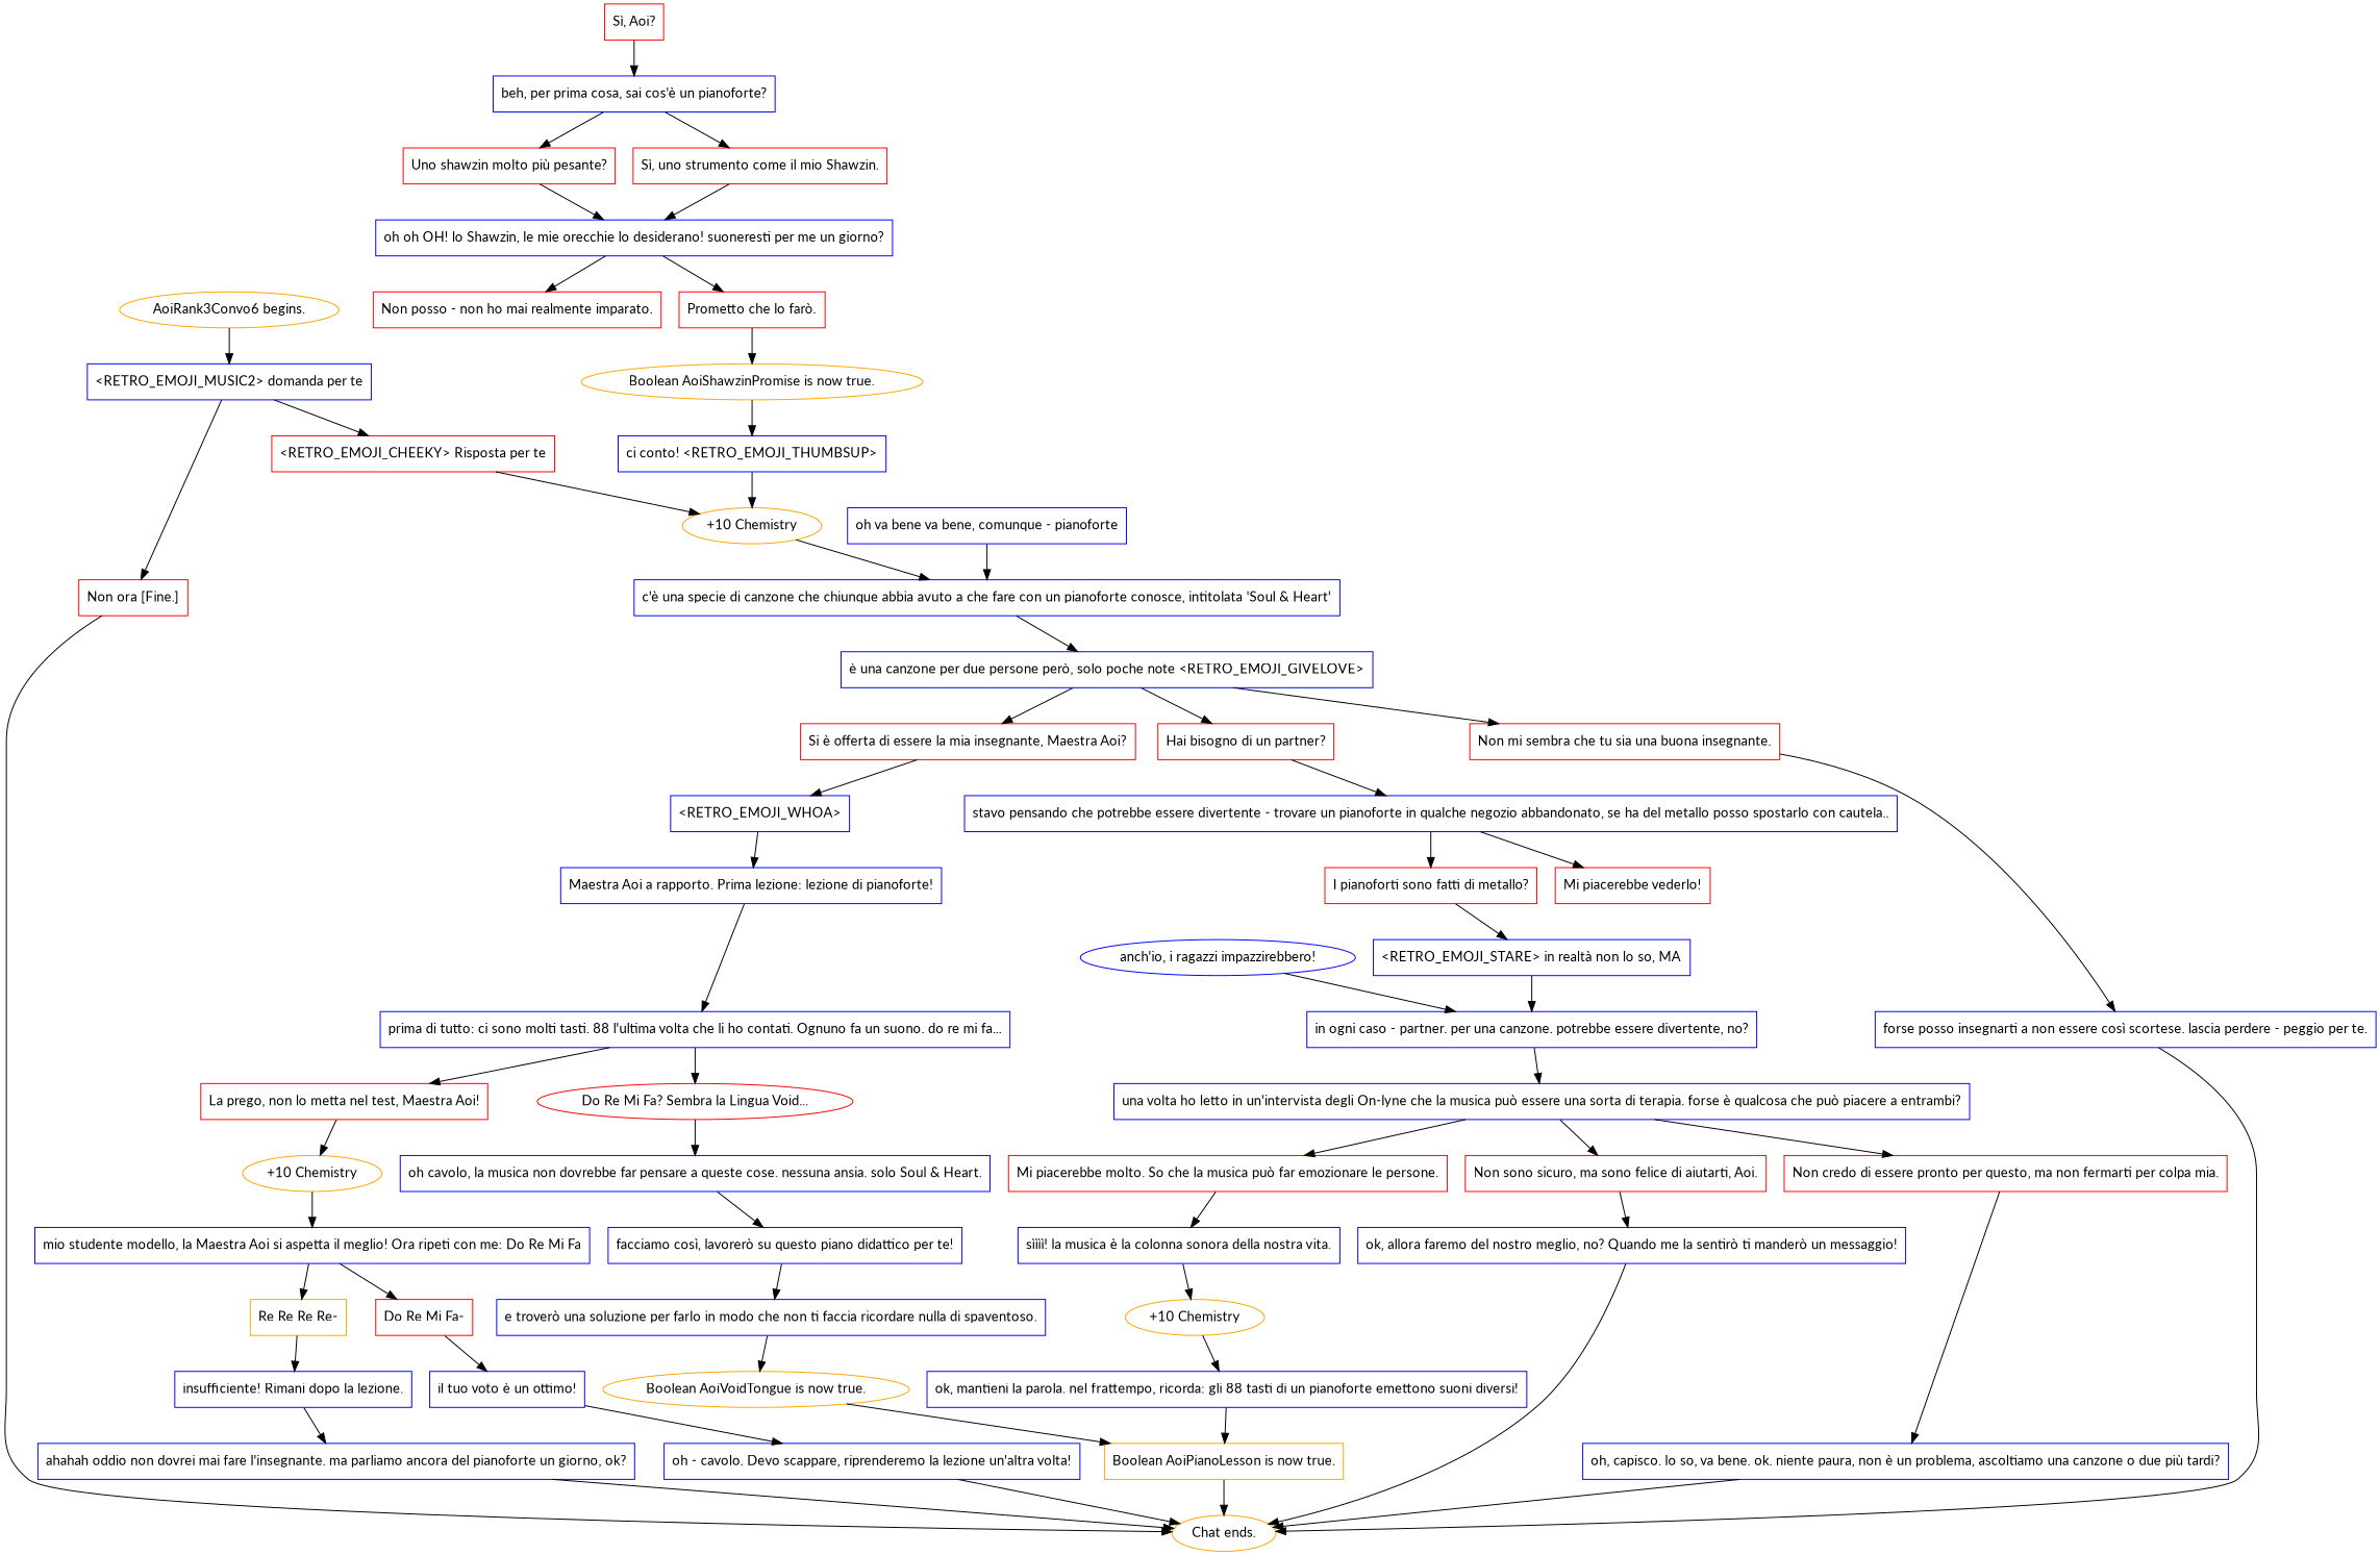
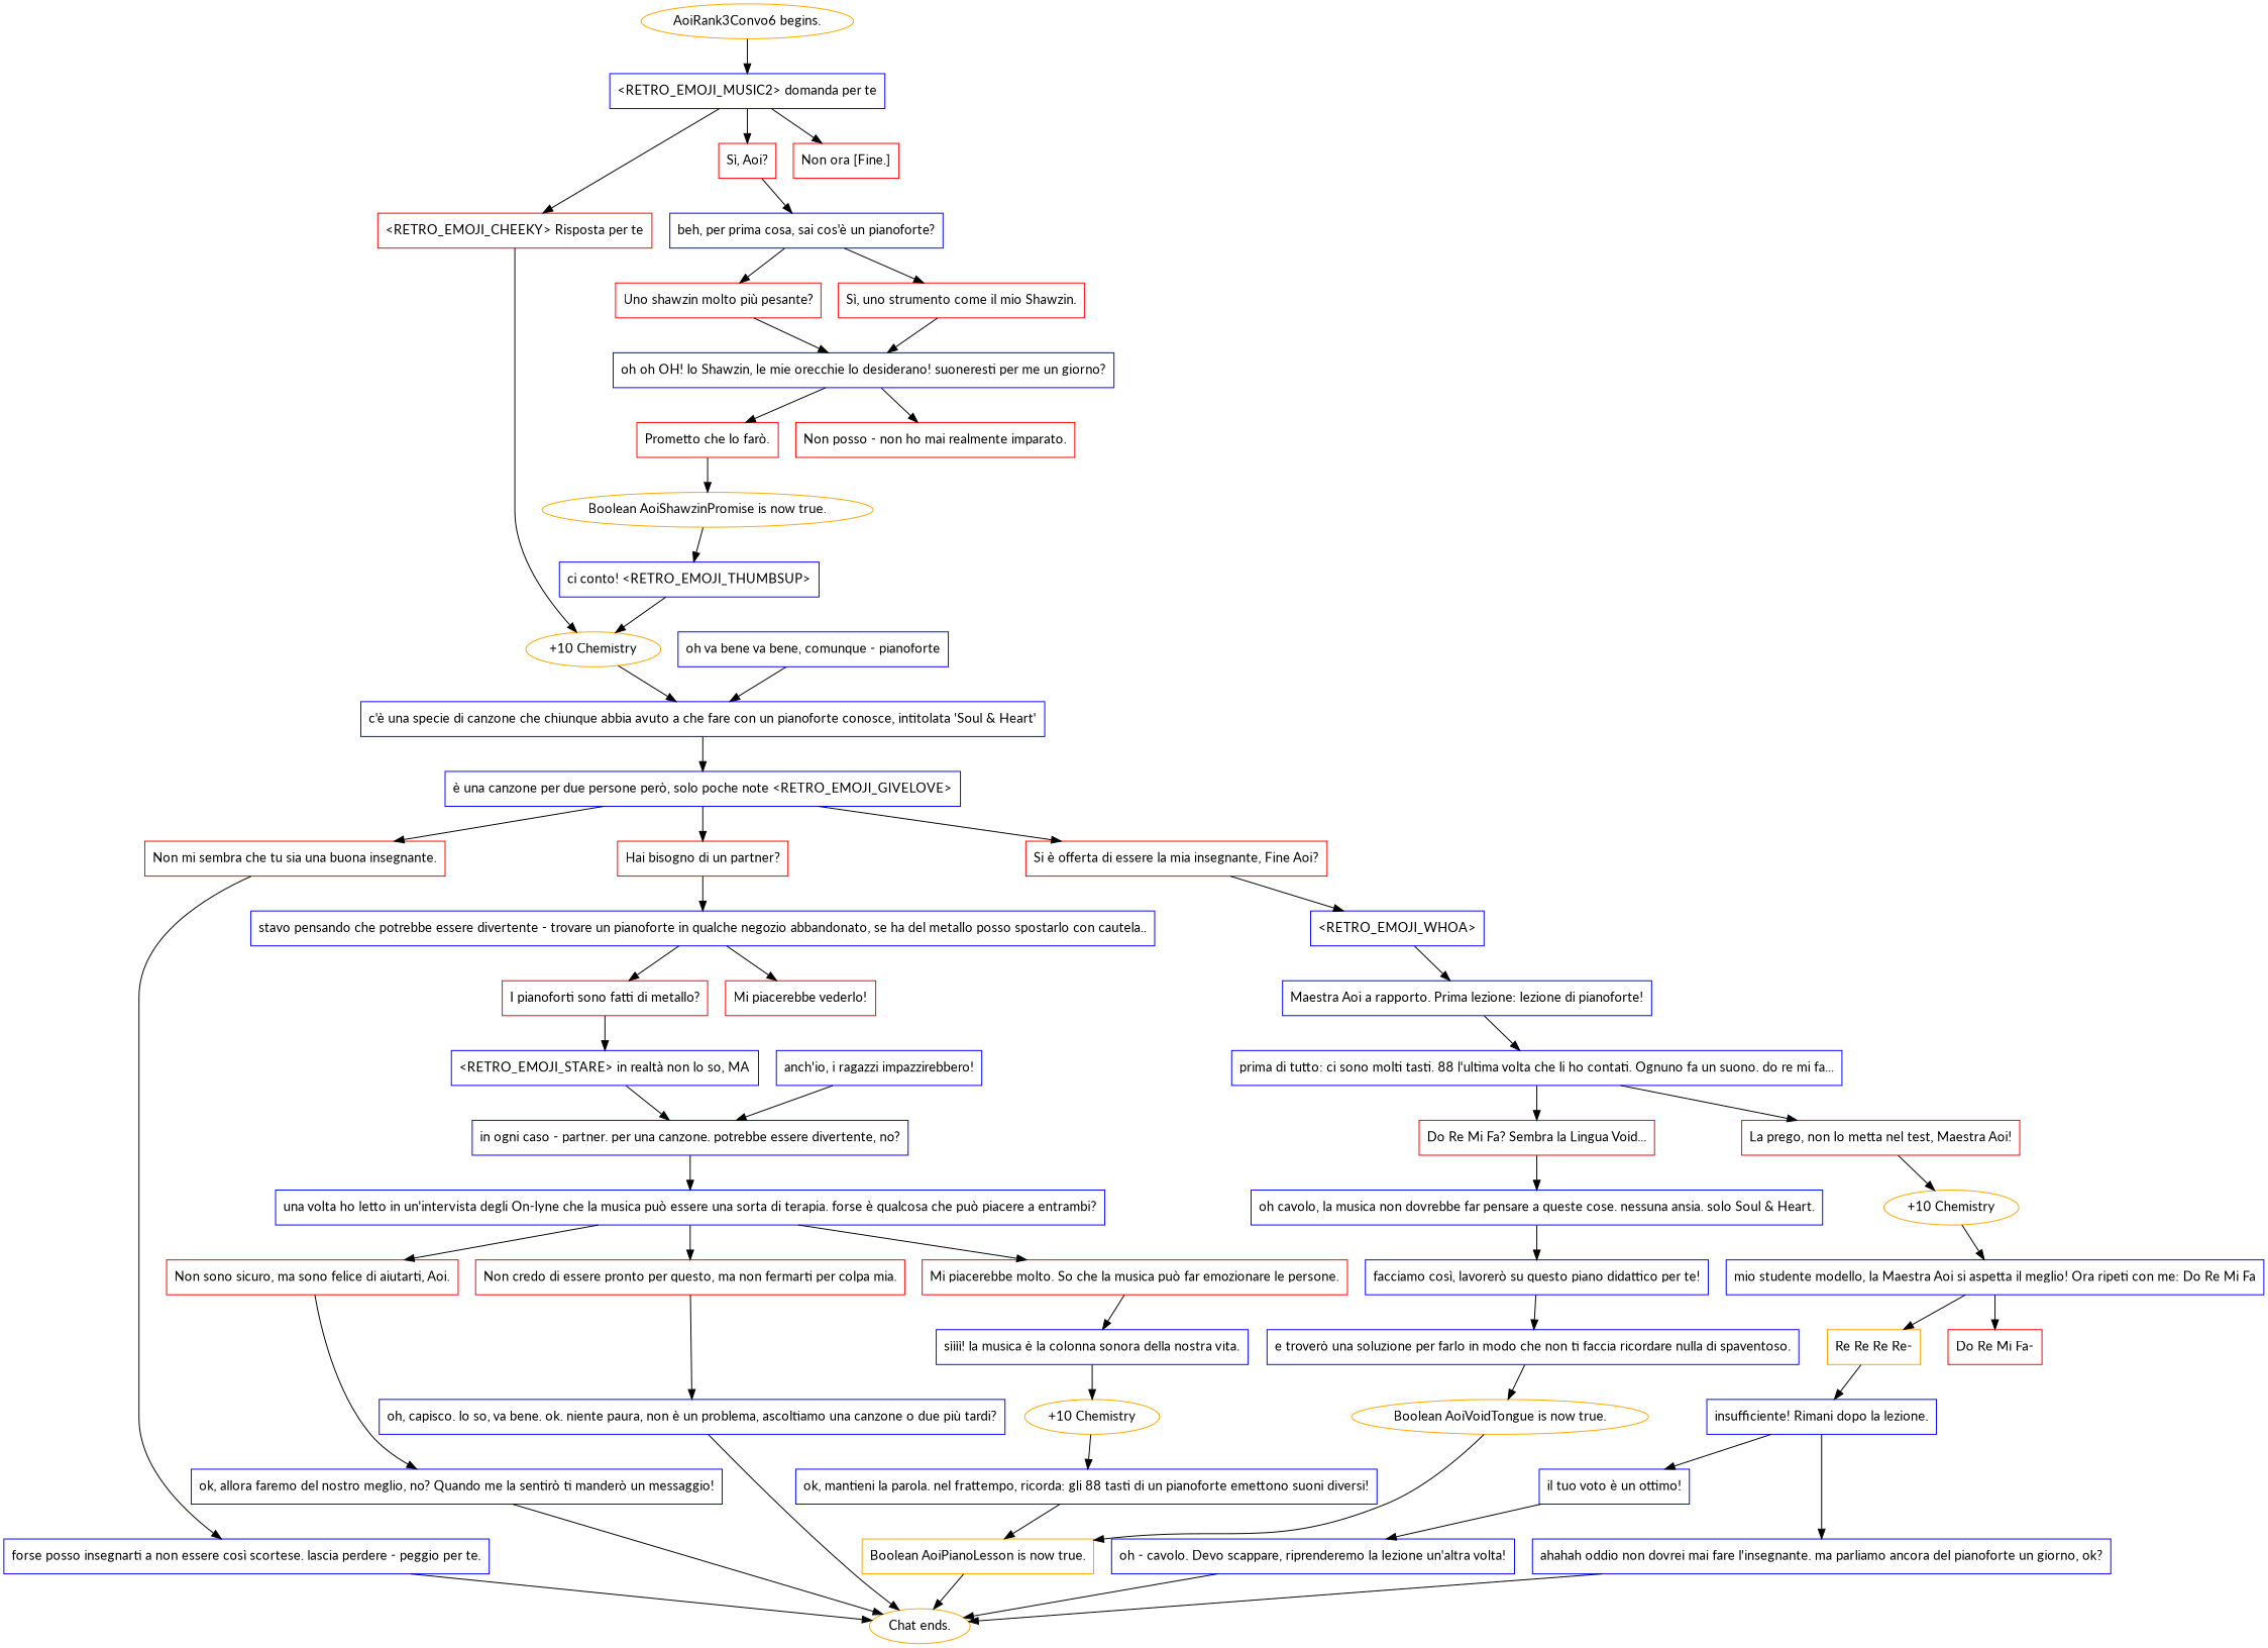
  digraph {
    fontname=Lato
    node [color=blue fontname=Lato shape=box]
    edge [fontname=Lato]
    "AoiRank3Convo6 begins." [color=orange shape=""]
    n2 [label="<RETRO_EMOJI_MUSIC2> domanda per te"]
    n3 [color=red label="<RETRO_EMOJI_CHEEKY> Risposta per te"]
    n4 [color=red label="Sì, Aoi?"]
    n5 [color=red label="Non ora [Fine.]"]
    n6 [color=orange label="+10 Chemistry" shape=""]
    n7 [label="beh, per prima cosa, sai cos'è un pianoforte?"]
    "Chat ends." [color=orange shape=""]
    n9 [label="c'è una specie di canzone che chiunque abbia avuto a che fare con un pianoforte conosce, intitolata 'Soul & Heart'"]
    n10 [color=red label="Uno shawzin molto più pesante?"]
    n11 [color=red label="Sì, uno strumento come il mio Shawzin."]
    n12 [label="è una canzone per due persone però, solo poche note <RETRO_EMOJI_GIVELOVE>"]
    n13 [label="oh oh OH! lo Shawzin, le mie orecchie lo desiderano! suoneresti per me un giorno?"]
    n14 [color=red label="Hai bisogno di un partner?"]
-   n15 [color=red label="Si è offerta di essere la mia insegnante, Maestra Aoi?"]
+   n15 [color=red label="Si è offerta di essere la mia insegnante, Fine Aoi?"]
    n16 [color=red label="Non mi sembra che tu sia una buona insegnante."]
    n17 [color=red label="Prometto che lo farò."]
    n18 [color=red label="Non posso - non ho mai realmente imparato."]
    n19 [label="stavo pensando che potrebbe essere divertente - trovare un pianoforte in qualche negozio abbandonato, se ha del metallo posso spostarlo con cautela.."]
    n20 [label="<RETRO_EMOJI_WHOA>"]
    n21 [label="forse posso insegnarti a non essere così scortese. lascia perdere - peggio per te."]
    n22 [color=orange label="Boolean AoiShawzinPromise is now true." shape=""]
    n23 [color=red label="I pianoforti sono fatti di metallo?"]
    n24 [color=red label="Mi piacerebbe vederlo!"]
    n25 [label="Maestra Aoi a rapporto. Prima lezione: lezione di pianoforte!"]
    n26 [label="ci conto! <RETRO_EMOJI_THUMBSUP>"]
    n27 [label="oh va bene va bene, comunque - pianoforte"]
    n28 [label="<RETRO_EMOJI_STARE> in realtà non lo so, MA"]
    n29 [label="prima di tutto: ci sono molti tasti. 88 l'ultima volta che li ho contati. Ognuno fa un suono. do re mi fa..."]
    n30 [label="in ogni caso - partner. per una canzone. potrebbe essere divertente, no?"]
-   n31 [label="anch'io, i ragazzi impazzirebbero!" shape=ellipse]
-   n32 [color=red label="Do Re Mi Fa? Sembra la Lingua Void..." shape=ellipse]
+   n31 [label="anch'io, i ragazzi impazzirebbero!"]
+   n32 [color=red label="Do Re Mi Fa? Sembra la Lingua Void..."]
    n33 [color=red label="La prego, non lo metta nel test, Maestra Aoi!"]
    n34 [label="una volta ho letto in un'intervista degli On-lyne che la musica può essere una sorta di terapia. forse è qualcosa che può piacere a entrambi?"]
    n35 [label="oh cavolo, la musica non dovrebbe far pensare a queste cose. nessuna ansia. solo Soul & Heart."]
    n36 [color=orange label="+10 Chemistry" shape=""]
    n37 [color=red label="Non credo di essere pronto per questo, ma non fermarti per colpa mia."]
    n38 [color=red label="Mi piacerebbe molto. So che la musica può far emozionare le persone."]
    n39 [color=red label="Non sono sicuro, ma sono felice di aiutarti, Aoi."]
    n40 [label="facciamo così, lavorerò su questo piano didattico per te!"]
    n41 [label="mio studente modello, la Maestra Aoi si aspetta il meglio! Ora ripeti con me: Do Re Mi Fa"]
    n42 [label="oh, capisco. lo so, va bene. ok. niente paura, non è un problema, ascoltiamo una canzone o due più tardi?"]
    n43 [label="sìììì! la musica è la colonna sonora della nostra vita."]
    n44 [label="ok, allora faremo del nostro meglio, no? Quando me la sentirò ti manderò un messaggio!"]
    n45 [label="e troverò una soluzione per farlo in modo che non ti faccia ricordare nulla di spaventoso."]
    n46 [color=red label="Do Re Mi Fa-"]
    n47 [color=orange label="Re Re Re Re-"]
    n48 [color=orange label="+10 Chemistry" shape=""]
    n49 [color=orange label="Boolean AoiVoidTongue is now true." shape=""]
    n50 [label="il tuo voto è un ottimo!"]
    n51 [label="insufficiente! Rimani dopo la lezione."]
    n52 [label="ok, mantieni la parola. nel frattempo, ricorda: gli 88 tasti di un pianoforte emettono suoni diversi!"]
    n53 [color=orange label="Boolean AoiPianoLesson is now true."]
    n54 [label="oh - cavolo. Devo scappare, riprenderemo la lezione un'altra volta!"]
    n55 [label="ahahah oddio non dovrei mai fare l'insegnante. ma parliamo ancora del pianoforte un giorno, ok?"]
    "AoiRank3Convo6 begins." -> n2
    n2 -> n3
+   n2 -> n4
    n2 -> n5
    n3 -> n6
    n4 -> n7
-   n5 -> "Chat ends."
    n6 -> n9
    n7 -> n10
    n7 -> n11
    n9 -> n12
    n10 -> n13
    n11 -> n13
    n12 -> n14
    n12 -> n15
    n12 -> n16
    n13 -> n17
    n13 -> n18
    n14 -> n19
    n15 -> n20
    n16 -> n21
    n17 -> n22
    n19 -> n23
    n19 -> n24
    n20 -> n25
    n21 -> "Chat ends."
    n22 -> n26
    n23 -> n28
    n25 -> n29
    n26 -> n6
    n27 -> n9
    n28 -> n30
    n29 -> n32
    n29 -> n33
    n30 -> n34
    n31 -> n30
    n32 -> n35
    n33 -> n36
    n34 -> n37
    n34 -> n38
    n34 -> n39
    n35 -> n40
    n36 -> n41
    n37 -> n42
    n38 -> n43
    n39 -> n44
    n40 -> n45
    n41 -> n46
    n41 -> n47
    n42 -> "Chat ends."
    n43 -> n48
    n44 -> "Chat ends."
    n45 -> n49
-   n46 -> n50
+   n51 -> n50
    n47 -> n51
    n48 -> n52
    n49 -> n53
    n50 -> n54
    n51 -> n55
    n52 -> n53
    n53 -> "Chat ends."
    n54 -> "Chat ends."
    n55 -> "Chat ends."
  }
